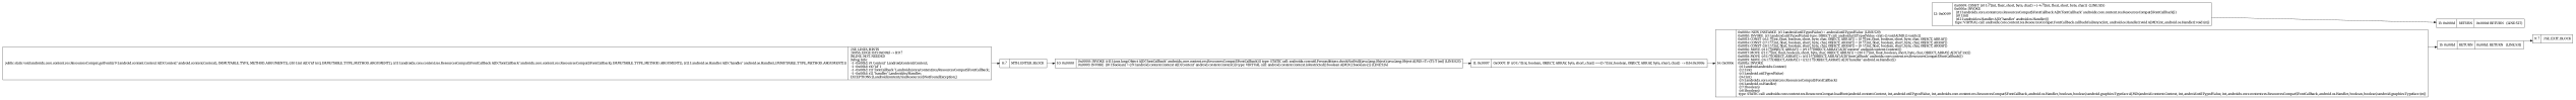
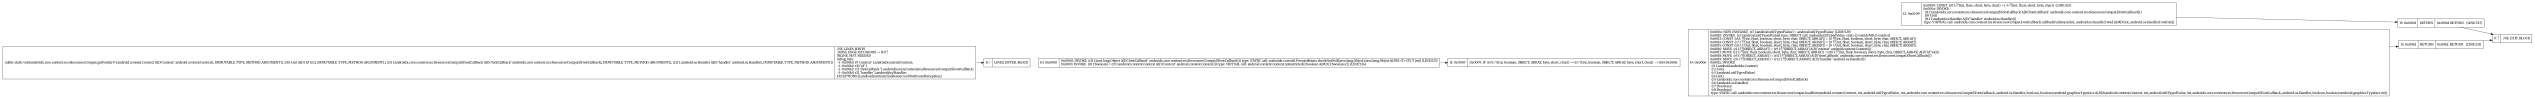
  digraph {
    fontname=Merriweather
    rankdir=LR
    node [fontname=Merriweather shape=record]
    edge [fontname=Merriweather]
-   n1 [label="{8\:\ ?|MTH_ENTER_BLOCK\l}"]
+   n1 [label="{8\:\ ?|LINES_ENTER_BLOCK\l}"]
    n2 [label="{10\:\ 0x0000|0x0000: INVOKE  (r11 I:java.lang.Object A[D('fontCallback' androidx.core.content.res.ResourcesCompat$FontCallback)]) type: STATIC call: androidx.core.util.Preconditions.checkNotNull(java.lang.Object):java.lang.Object A[MD:\<T\>:(T):T (m)] (LINE:523)\l0x0003: INVOKE  (r0 I:boolean) = (r9 I:android.content.Context A[D('context' android.content.Context)]) type: VIRTUAL call: android.content.Context.isRestricted():boolean A[MD:():boolean (c)] (LINE:524)\l}"]
    n3 [label="{11\:\ 0x0007|0x0007: IF  (r0 I:??[int, boolean, OBJECT, ARRAY, byte, short, char]) == (0 ??[int, boolean, OBJECT, ARRAY, byte, short, char])  \-\> B:14:0x000e \l}"]
    n4 [label="{14\:\ 0x000e|0x000e: NEW_INSTANCE  (r3 I:android.util.TypedValue) =  android.util.TypedValue  (LINE:529)\l0x0010: INVOKE  (r3 I:android.util.TypedValue) type: DIRECT call: android.util.TypedValue.\<init\>():void A[MD:():void (c)]\l0x0013: CONST  (r4 I:??[int, float, boolean, short, byte, char, OBJECT, ARRAY]) = (0 ??[int, float, boolean, short, byte, char, OBJECT, ARRAY]) \l0x0014: CONST  (r7 I:??[int, float, boolean, short, byte, char, OBJECT, ARRAY]) = (0 ??[int, float, boolean, short, byte, char, OBJECT, ARRAY]) \l0x0015: CONST  (r8 I:??[int, float, boolean, short, byte, char, OBJECT, ARRAY]) = (0 ??[int, float, boolean, short, byte, char, OBJECT, ARRAY]) \l0x0016: MOVE  (r1 I:??[OBJECT, ARRAY]) = (r9 I:??[OBJECT, ARRAY] A[D('context' android.content.Context)]) \l0x0017: MOVE  (r2 I:??[int, float, boolean, short, byte, char, OBJECT, ARRAY]) = (r10 I:??[int, float, boolean, short, byte, char, OBJECT, ARRAY] A[D('id' int)]) \l0x0018: MOVE  (r5 I:??[OBJECT, ARRAY]) = (r11 I:??[OBJECT, ARRAY] A[D('fontCallback' androidx.core.content.res.ResourcesCompat$FontCallback)]) \l0x0019: MOVE  (r6 I:??[OBJECT, ARRAY]) = (r12 I:??[OBJECT, ARRAY] A[D('handler' android.os.Handler)]) \l0x001a: INVOKE  \l  (r1 I:android.androidx.Context)\l  (r2 I:int)\l  (r3 I:android.util.TypedValue)\l  (r4 I:int)\l  (r5 I:androidx.core.content.res.ResourcesCompat$FontCallback)\l  (r6 I:android.os.Handler)\l  (r7 I:boolean)\l  (r8 I:boolean)\l type: STATIC call: androidx.core.content.res.ResourcesCompat.loadFont(android.content.Context, int, android.util.TypedValue, int, androidx.core.content.res.ResourcesCompat$FontCallback, android.os.Handler, boolean, boolean):android.graphics.Typeface A[MD:(android.content.Context, int, android.util.TypedValue, int, androidx.core.content.res.ResourcesCompat$FontCallback, android.os.Handler, boolean, boolean):android.graphics.Typeface (m)]\l}"]
    n5 [label="{12\:\ 0x0009|0x0009: CONST  (r0 I:??[int, float, short, byte, char]) = (\-4 ??[int, float, short, byte, char])  (LINE:525)\l0x000a: INVOKE  \l  (r11 I:androidx.core.content.res.ResourcesCompat$FontCallback A[D('fontCallback' androidx.core.content.res.ResourcesCompat$FontCallback)])\l  (r0 I:int)\l  (r12 I:android.os.Handler A[D('handler' android.os.Handler)])\l type: VIRTUAL call: androidx.core.content.res.ResourcesCompat.FontCallback.callbackFailAsync(int, android.os.Handler):void A[MD:(int, android.os.Handler):void (m)]\l}"]
    n6 [label="{13\:\ 0x000d|RETURN\l|0x000d: RETURN    (LINE:527)\l}"]
    n7 [label="{15\:\ 0x001d|RETURN\l|0x001d: RETURN    (LINE:531)\l}"]
    n8 [label="{9\:\ ?|USE_EXIT_BLOCK\l}"]
    n9 [label="{public static void androidx.core.content.res.ResourcesCompat.getFont((r9 I:android.content.Context A[D('context' android.content.Context), IMMUTABLE_TYPE, METHOD_ARGUMENT]), (r10 I:int A[D('id' int), IMMUTABLE_TYPE, METHOD_ARGUMENT]), (r11 I:androidx.core.content.res.ResourcesCompat$FontCallback A[D('fontCallback' androidx.core.content.res.ResourcesCompat$FontCallback), IMMUTABLE_TYPE, METHOD_ARGUMENT]), (r12 I:android.os.Handler A[D('handler' android.os.Handler), IMMUTABLE_TYPE, METHOD_ARGUMENT]))  | USE_LINES_HINTS\lCROSS_EDGE: B:15:0x001d \-\> B:9:?\lINLINE_NOT_NEEDED\lDebug Info:\l  \-1 \-0x001d: r9 'context' Landroid\/content\/Context;\l  \-1 \-0x001d: r10 'id' I\l  \-1 \-0x001d: r11 'fontCallback' Landroidx\/core\/content\/res\/ResourcesCompat$FontCallback;\l  \-1 \-0x001d: r12 'handler' Landroid\/os\/Handler;\lEXCEPTIONS:[Landroid\/content\/res\/Resources$NotFoundException;]\l}"]
-   n1 -> n2
    n2 -> n3
-   n3 -> n4
    n4 -> n7
    n5 -> n6
+   n6 -> n8
    n7 -> n8
    n9 -> n1
  }
